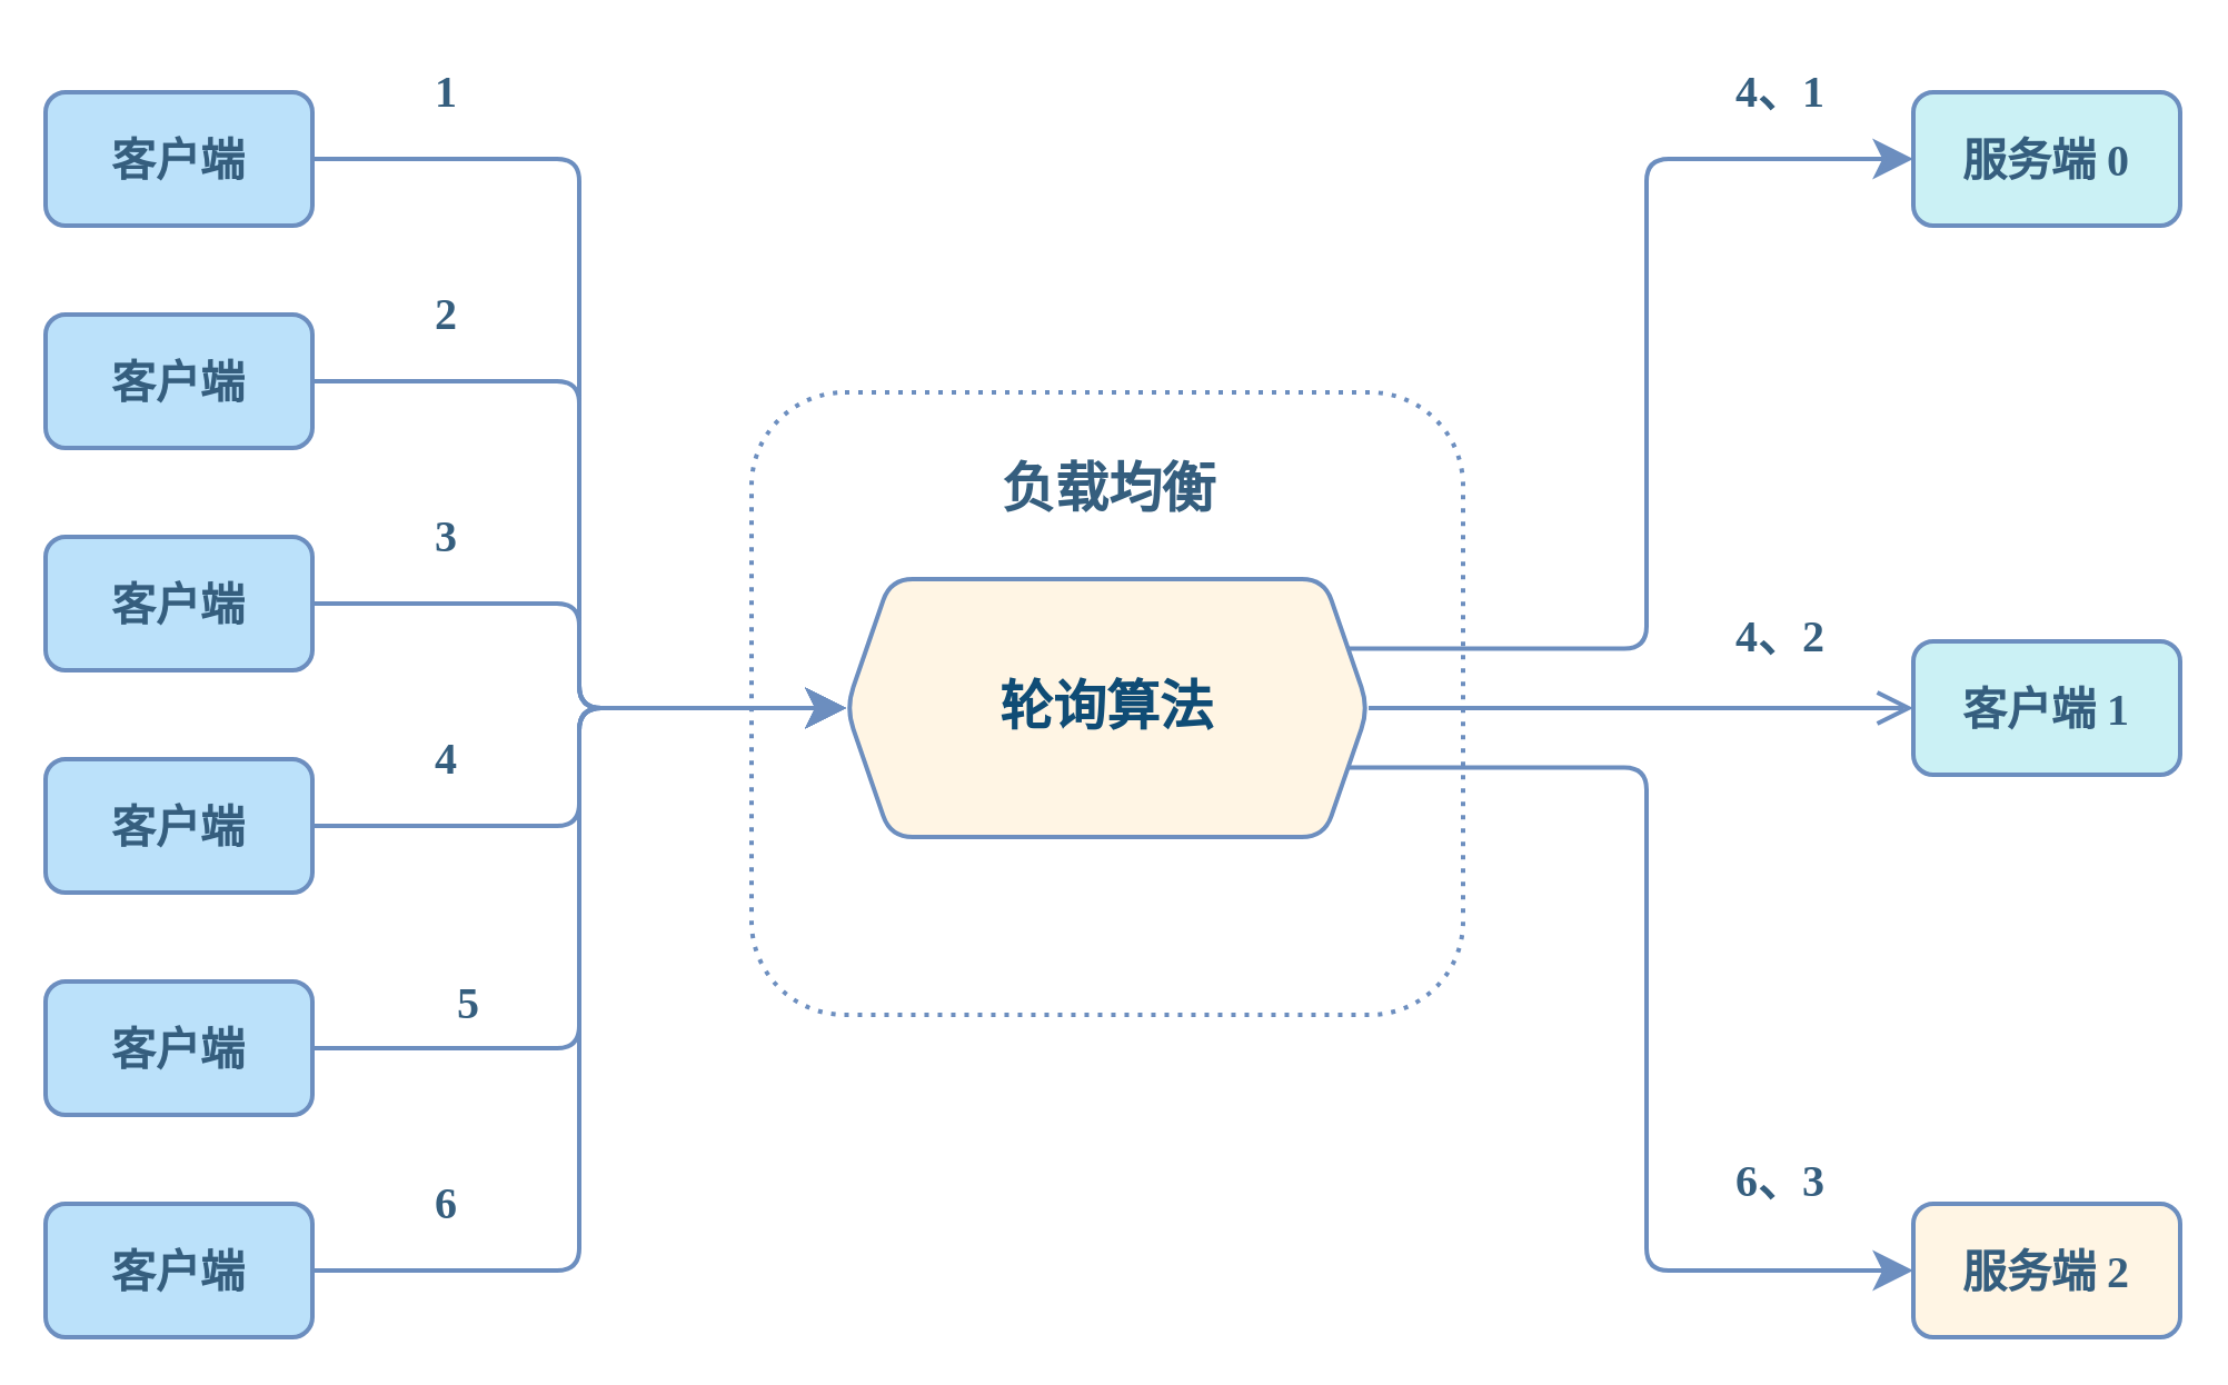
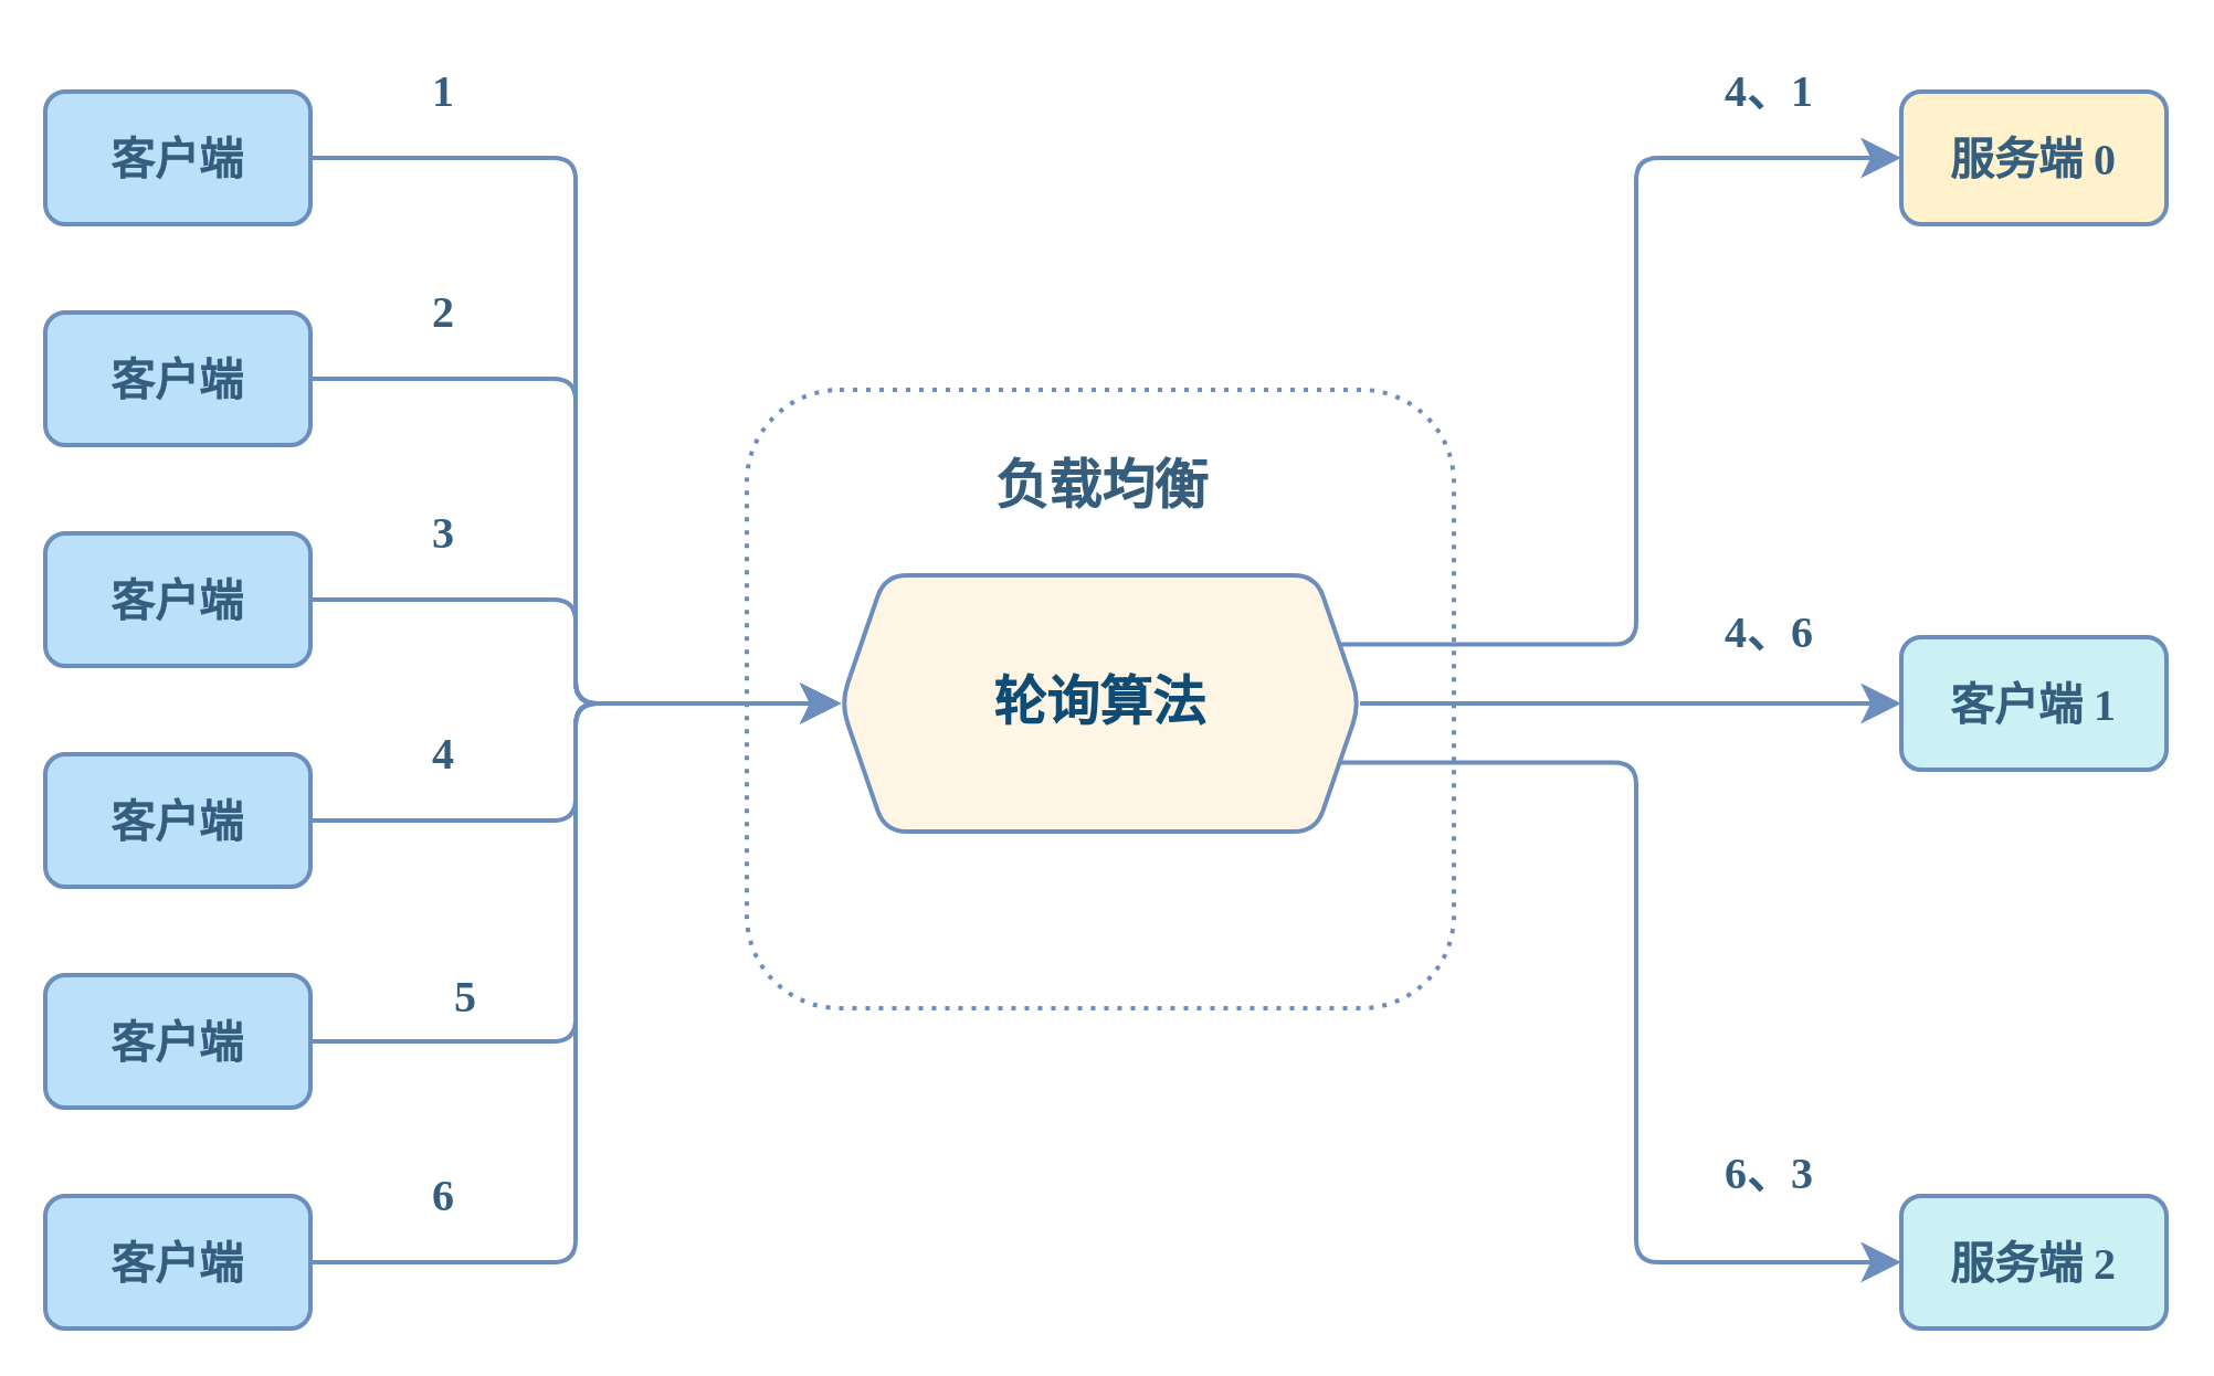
  <mxCell id="0" />
  <mxCell id="1" parent="0" />
  <mxCell id="2" value="" style="rounded=1;whiteSpace=wrap;html=1;hachureGap=4;fontFamily=Comic Sans MS;fontSize=20;fillColor=none;strokeColor=#6C8EBF;dashed=1;dashPattern=1 2;shadow=0;strokeWidth=2;fontColor=#355E7E;fontStyle=1;" parent="1" vertex="1"><mxGeometry x="337.5" y="176" width="320" height="280" as="geometry" /></mxCell>
  <mxCell id="3" style="edgeStyle=orthogonalEdgeStyle;hachureGap=4;orthogonalLoop=1;jettySize=auto;html=1;exitX=1;exitY=0.5;exitDx=0;exitDy=0;entryX=0;entryY=0.5;entryDx=0;entryDy=0;fontFamily=Comic Sans MS;fontSize=16;fillColor=#dae8fc;strokeColor=#6c8ebf;rounded=1;strokeWidth=2;targetPerimeterSpacing=0;endSize=12;startSize=12;fontColor=#355E7E;fontStyle=1" parent="1" source="4" target="16" edge="1"><mxGeometry relative="1" as="geometry"><Array as="points"><mxPoint x="260" y="71" /><mxPoint x="260" y="318" /></Array></mxGeometry></mxCell>
  <mxCell id="4" value="客户端" style="rounded=1;whiteSpace=wrap;html=1;hachureGap=4;fontFamily=Comic Sans MS;fontSize=20;fillColor=#BBE1FA;strokeColor=#6C8EBF;fontColor=#355E7E;shadow=0;fontStyle=1;strokeWidth=2;" parent="1" vertex="1"><mxGeometry x="20" y="41" width="120" height="60" as="geometry" /></mxCell>
  <mxCell id="5" style="edgeStyle=orthogonalEdgeStyle;hachureGap=4;orthogonalLoop=1;jettySize=auto;html=1;exitX=1;exitY=0.5;exitDx=0;exitDy=0;entryX=0;entryY=0.5;entryDx=0;entryDy=0;fontFamily=Comic Sans MS;fontSize=16;fillColor=#dae8fc;strokeColor=#6c8ebf;rounded=1;strokeWidth=2;targetPerimeterSpacing=0;endSize=12;startSize=12;fontColor=#355E7E;fontStyle=1" parent="1" source="6" target="16" edge="1"><mxGeometry relative="1" as="geometry"><Array as="points"><mxPoint x="260" y="171" /><mxPoint x="260" y="318" /></Array></mxGeometry></mxCell>
  <mxCell id="6" value="客户端" style="rounded=1;whiteSpace=wrap;html=1;hachureGap=4;fontFamily=Comic Sans MS;fontSize=20;fillColor=#BBE1FA;strokeColor=#6C8EBF;fontColor=#355E7E;shadow=0;fontStyle=1;strokeWidth=2;" parent="1" vertex="1"><mxGeometry x="20" y="141" width="120" height="60" as="geometry" /></mxCell>
  <mxCell id="7" style="edgeStyle=orthogonalEdgeStyle;hachureGap=4;orthogonalLoop=1;jettySize=auto;html=1;fontFamily=Comic Sans MS;fontSize=16;fillColor=#dae8fc;strokeColor=#6c8ebf;rounded=1;strokeWidth=2;targetPerimeterSpacing=0;endSize=12;startSize=12;fontColor=#355E7E;fontStyle=1" parent="1" source="8" target="16" edge="1"><mxGeometry relative="1" as="geometry"><Array as="points"><mxPoint x="260" y="271" /><mxPoint x="260" y="318" /></Array></mxGeometry></mxCell>
  <mxCell id="8" value="客户端" style="rounded=1;whiteSpace=wrap;html=1;hachureGap=4;fontFamily=Comic Sans MS;fontSize=20;fillColor=#BBE1FA;strokeColor=#6C8EBF;fontColor=#355E7E;shadow=0;fontStyle=1;strokeWidth=2;" parent="1" vertex="1"><mxGeometry x="20" y="241" width="120" height="60" as="geometry" /></mxCell>
  <mxCell id="9" style="edgeStyle=orthogonalEdgeStyle;hachureGap=4;orthogonalLoop=1;jettySize=auto;html=1;fontFamily=Comic Sans MS;fontSize=16;fillColor=#dae8fc;strokeColor=#6c8ebf;rounded=1;strokeWidth=2;targetPerimeterSpacing=0;endSize=12;startSize=12;fontColor=#355E7E;fontStyle=1" parent="1" source="10" target="16" edge="1"><mxGeometry relative="1" as="geometry"><Array as="points"><mxPoint x="260" y="371" /><mxPoint x="260" y="318" /></Array></mxGeometry></mxCell>
  <mxCell id="10" value="客户端" style="rounded=1;whiteSpace=wrap;html=1;hachureGap=4;fontFamily=Comic Sans MS;fontSize=20;fillColor=#BBE1FA;strokeColor=#6C8EBF;fontColor=#355E7E;shadow=0;fontStyle=1;strokeWidth=2;" parent="1" vertex="1"><mxGeometry x="20" y="341" width="120" height="60" as="geometry" /></mxCell>
  <mxCell id="11" style="edgeStyle=orthogonalEdgeStyle;hachureGap=4;orthogonalLoop=1;jettySize=auto;html=1;exitX=1;exitY=0.5;exitDx=0;exitDy=0;entryX=0;entryY=0.5;entryDx=0;entryDy=0;fontFamily=Comic Sans MS;fontSize=16;fillColor=#dae8fc;strokeColor=#6c8ebf;rounded=1;strokeWidth=2;targetPerimeterSpacing=0;endSize=12;startSize=12;fontColor=#355E7E;fontStyle=1" parent="1" source="12" target="16" edge="1"><mxGeometry relative="1" as="geometry"><Array as="points"><mxPoint x="260" y="471" /><mxPoint x="260" y="318" /></Array></mxGeometry></mxCell>
  <mxCell id="12" value="客户端" style="rounded=1;whiteSpace=wrap;html=1;hachureGap=4;fontFamily=Comic Sans MS;fontSize=20;fillColor=#BBE1FA;strokeColor=#6C8EBF;fontColor=#355E7E;shadow=0;fontStyle=1;strokeWidth=2;" parent="1" vertex="1"><mxGeometry x="20" y="441" width="120" height="60" as="geometry" /></mxCell>
  <mxCell id="13" style="edgeStyle=orthogonalEdgeStyle;hachureGap=4;orthogonalLoop=1;jettySize=auto;html=1;exitX=1;exitY=0.5;exitDx=0;exitDy=0;entryX=0;entryY=0.5;entryDx=0;entryDy=0;fontFamily=Comic Sans MS;fontSize=16;fillColor=#dae8fc;strokeColor=#6c8ebf;rounded=1;strokeWidth=2;targetPerimeterSpacing=0;endSize=12;startSize=12;fontColor=#355E7E;fontStyle=1" parent="1" source="14" target="16" edge="1"><mxGeometry relative="1" as="geometry"><Array as="points"><mxPoint x="260" y="571" /><mxPoint x="260" y="318" /></Array></mxGeometry></mxCell>
  <mxCell id="14" value="客户端" style="rounded=1;whiteSpace=wrap;html=1;hachureGap=4;fontFamily=Comic Sans MS;fontSize=20;fillColor=#BBE1FA;strokeColor=#6C8EBF;fontColor=#355E7E;shadow=0;fontStyle=1;strokeWidth=2;" parent="1" vertex="1"><mxGeometry x="20" y="541" width="120" height="60" as="geometry" /></mxCell>
  <mxCell id="15" style="edgeStyle=orthogonalEdgeStyle;rounded=1;hachureGap=4;orthogonalLoop=1;jettySize=auto;html=1;exitX=1;exitY=0.75;exitDx=0;exitDy=0;entryX=0;entryY=0.5;entryDx=0;entryDy=0;fontFamily=Comic Sans MS;fontSize=16;fillColor=#d5e8d4;strokeColor=#6C8EBF;strokeWidth=2;endSize=12;startSize=12;fontColor=#355E7E;fontStyle=1" parent="1" source="16" target="30" edge="1"><mxGeometry relative="1" as="geometry"><Array as="points"><mxPoint x="740" y="345" /><mxPoint x="740" y="571" /></Array></mxGeometry></mxCell>
  <mxCell id="16" value="轮询算法" style="shape=hexagon;perimeter=hexagonPerimeter2;whiteSpace=wrap;html=1;fixedSize=1;hachureGap=4;fontFamily=Comic Sans MS;fontSize=24;fillColor=#FFF5E4;strokeColor=#6C8EBF;rounded=1;fontStyle=1;fontColor=#0F4C75;shadow=0;strokeWidth=2;" parent="1" vertex="1"><mxGeometry x="380" y="260" width="235" height="116" as="geometry" /></mxCell>
  <mxCell id="17" value="客户端 1" style="rounded=1;whiteSpace=wrap;html=1;hachureGap=4;fontFamily=Comic Sans MS;fontSize=20;fillColor=#CBF1F5;strokeColor=#6C8EBF;fontColor=#355E7E;shadow=0;fontStyle=1;strokeWidth=2;" parent="1" vertex="1"><mxGeometry x="860" y="288" width="120" height="60" as="geometry" /></mxCell>
- <mxCell id="18" style="edgeStyle=orthogonalEdgeStyle;rounded=1;hachureGap=4;orthogonalLoop=1;jettySize=auto;html=1;exitX=1;exitY=0.5;exitDx=0;exitDy=0;entryX=0;entryY=0.5;entryDx=0;entryDy=0;fontFamily=Comic Sans MS;fontSize=16;fillColor=#d5e8d4;strokeColor=#6C8EBF;strokeWidth=2;targetPerimeterSpacing=0;endSize=12;startSize=12;fontColor=#355E7E;fontStyle=1;endArrow=open;" parent="1" source="16" target="17" edge="1"><mxGeometry relative="1" as="geometry"><mxPoint x="604.999" y="338.182" as="sourcePoint" /></mxGeometry></mxCell>
- <mxCell id="19" value="服务端 0" style="rounded=1;whiteSpace=wrap;html=1;hachureGap=4;fontFamily=Comic Sans MS;fontSize=20;fillColor=#CBF1F5;strokeColor=#6C8EBF;fontColor=#355E7E;shadow=0;fontStyle=1;strokeWidth=2;" parent="1" vertex="1"><mxGeometry x="860" y="41" width="120" height="60" as="geometry" /></mxCell>
+ <mxCell id="18" style="edgeStyle=orthogonalEdgeStyle;rounded=1;hachureGap=4;orthogonalLoop=1;jettySize=auto;html=1;exitX=1;exitY=0.5;exitDx=0;exitDy=0;entryX=0;entryY=0.5;entryDx=0;entryDy=0;fontFamily=Comic Sans MS;fontSize=16;fillColor=#d5e8d4;strokeColor=#6C8EBF;strokeWidth=2;targetPerimeterSpacing=0;endSize=12;startSize=12;fontColor=#355E7E;fontStyle=1" parent="1" source="16" target="17" edge="1"><mxGeometry relative="1" as="geometry"><mxPoint x="604.999" y="338.182" as="sourcePoint" /></mxGeometry></mxCell>
+ <mxCell id="19" value="服务端 0" style="rounded=1;whiteSpace=wrap;html=1;hachureGap=4;fontFamily=Comic Sans MS;fontSize=20;fillColor=#fff2cc;strokeColor=#6C8EBF;fontColor=#355E7E;shadow=0;fontStyle=1;strokeWidth=2;" parent="1" vertex="1"><mxGeometry x="860" y="41" width="120" height="60" as="geometry" /></mxCell>
  <mxCell id="20" style="edgeStyle=orthogonalEdgeStyle;rounded=1;hachureGap=4;orthogonalLoop=1;jettySize=auto;html=1;entryX=0;entryY=0.5;entryDx=0;entryDy=0;fontFamily=Comic Sans MS;fontSize=16;fillColor=#d5e8d4;strokeColor=#6C8EBF;strokeWidth=2;targetPerimeterSpacing=0;endSize=12;startSize=12;exitX=1;exitY=0.25;exitDx=0;exitDy=0;fontColor=#355E7E;fontStyle=1" parent="1" source="16" target="19" edge="1"><mxGeometry relative="1" as="geometry"><mxPoint x="620" y="300" as="sourcePoint" /><Array as="points"><mxPoint x="740" y="291" /><mxPoint x="740" y="71" /></Array></mxGeometry></mxCell>
  <mxCell id="21" value="1" style="text;html=1;align=center;verticalAlign=middle;resizable=0;points=[];autosize=1;strokeColor=none;fillColor=none;fontSize=20;fontFamily=Comic Sans MS;fontStyle=1;fontColor=#355E7E;" parent="1" vertex="1"><mxGeometry x="180" y="20" width="40" height="40" as="geometry" /></mxCell>
  <mxCell id="22" value="2" style="text;html=1;align=center;verticalAlign=middle;resizable=0;points=[];autosize=1;strokeColor=none;fillColor=none;fontSize=20;fontFamily=Comic Sans MS;fontStyle=1;fontColor=#355E7E;" parent="1" vertex="1"><mxGeometry x="180" y="120" width="40" height="40" as="geometry" /></mxCell>
  <mxCell id="23" value="3" style="text;html=1;align=center;verticalAlign=middle;resizable=0;points=[];autosize=1;strokeColor=none;fillColor=none;fontSize=20;fontFamily=Comic Sans MS;fontStyle=1;fontColor=#355E7E;" parent="1" vertex="1"><mxGeometry x="180" y="220" width="40" height="40" as="geometry" /></mxCell>
  <mxCell id="24" value="4" style="text;html=1;align=center;verticalAlign=middle;resizable=0;points=[];autosize=1;strokeColor=none;fillColor=none;fontSize=20;fontFamily=Comic Sans MS;fontStyle=1;fontColor=#355E7E;" parent="1" vertex="1"><mxGeometry x="180" y="320" width="40" height="40" as="geometry" /></mxCell>
  <mxCell id="25" value="5" style="text;html=1;align=center;verticalAlign=middle;resizable=0;points=[];autosize=1;strokeColor=none;fillColor=none;fontSize=20;fontFamily=Comic Sans MS;fontStyle=1;fontColor=#355E7E;" parent="1" vertex="1"><mxGeometry x="190" y="430" width="40" height="40" as="geometry" /></mxCell>
  <mxCell id="26" value="6" style="text;html=1;align=center;verticalAlign=middle;resizable=0;points=[];autosize=1;strokeColor=none;fillColor=none;fontSize=20;fontFamily=Comic Sans MS;fontStyle=1;fontColor=#355E7E;" parent="1" vertex="1"><mxGeometry x="180" y="520" width="40" height="40" as="geometry" /></mxCell>
  <mxCell id="27" value="4、1" style="text;html=1;align=center;verticalAlign=middle;resizable=0;points=[];autosize=1;strokeColor=none;fillColor=none;fontSize=20;fontFamily=Comic Sans MS;fontStyle=1;fontColor=#355E7E;" parent="1" vertex="1"><mxGeometry x="765" y="20" width="70" height="40" as="geometry" /></mxCell>
- <mxCell id="28" value="4、2" style="text;html=1;align=center;verticalAlign=middle;resizable=0;points=[];autosize=1;strokeColor=none;fillColor=none;fontSize=20;fontFamily=Comic Sans MS;fontStyle=1;fontColor=#355E7E;" parent="1" vertex="1"><mxGeometry x="765" y="265" width="70" height="40" as="geometry" /></mxCell>
+ <mxCell id="28" value="4、6" style="text;html=1;align=center;verticalAlign=middle;resizable=0;points=[];autosize=1;strokeColor=none;fillColor=none;fontSize=20;fontFamily=Comic Sans MS;fontStyle=1;fontColor=#355E7E;" parent="1" vertex="1"><mxGeometry x="765" y="265" width="70" height="40" as="geometry" /></mxCell>
  <mxCell id="29" value="负载均衡" style="text;html=1;align=center;verticalAlign=middle;resizable=0;points=[];autosize=1;strokeColor=none;fillColor=none;fontSize=24;fontFamily=Comic Sans MS;fontStyle=1;fontColor=#355E7E;" parent="1" vertex="1"><mxGeometry x="437.5" y="200" width="120" height="40" as="geometry" /></mxCell>
- <mxCell id="30" value="服务端 2" style="rounded=1;whiteSpace=wrap;html=1;hachureGap=4;fontFamily=Comic Sans MS;fontSize=20;fillColor=#fff5e4;strokeColor=#6C8EBF;fontColor=#355E7E;shadow=0;fontStyle=1;strokeWidth=2;" parent="1" vertex="1"><mxGeometry x="860" y="541" width="120" height="60" as="geometry" /></mxCell>
+ <mxCell id="30" value="服务端 2" style="rounded=1;whiteSpace=wrap;html=1;hachureGap=4;fontFamily=Comic Sans MS;fontSize=20;fillColor=#CBF1F5;strokeColor=#6C8EBF;fontColor=#355E7E;shadow=0;fontStyle=1;strokeWidth=2;" parent="1" vertex="1"><mxGeometry x="860" y="541" width="120" height="60" as="geometry" /></mxCell>
  <mxCell id="31" value="6、3" style="text;html=1;align=center;verticalAlign=middle;resizable=0;points=[];autosize=1;strokeColor=none;fillColor=none;fontSize=20;fontFamily=Comic Sans MS;fontStyle=1;fontColor=#355E7E;" parent="1" vertex="1"><mxGeometry x="765" y="510" width="70" height="40" as="geometry" /></mxCell>
